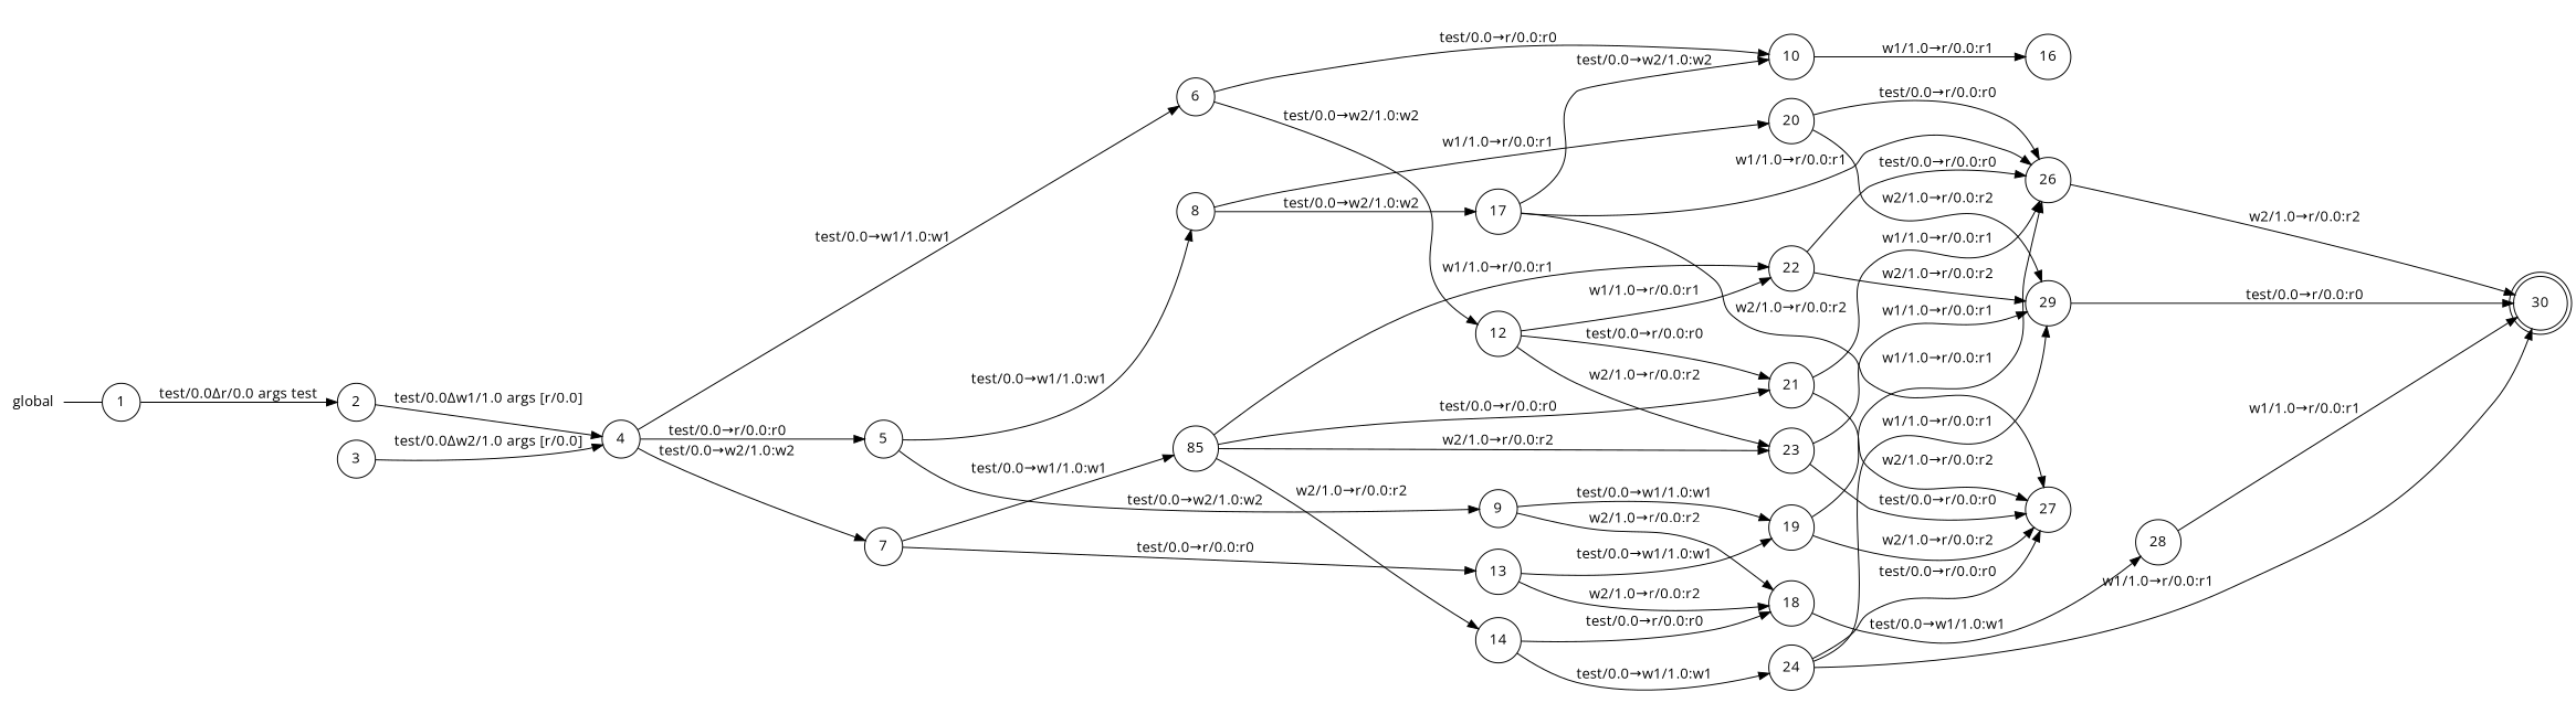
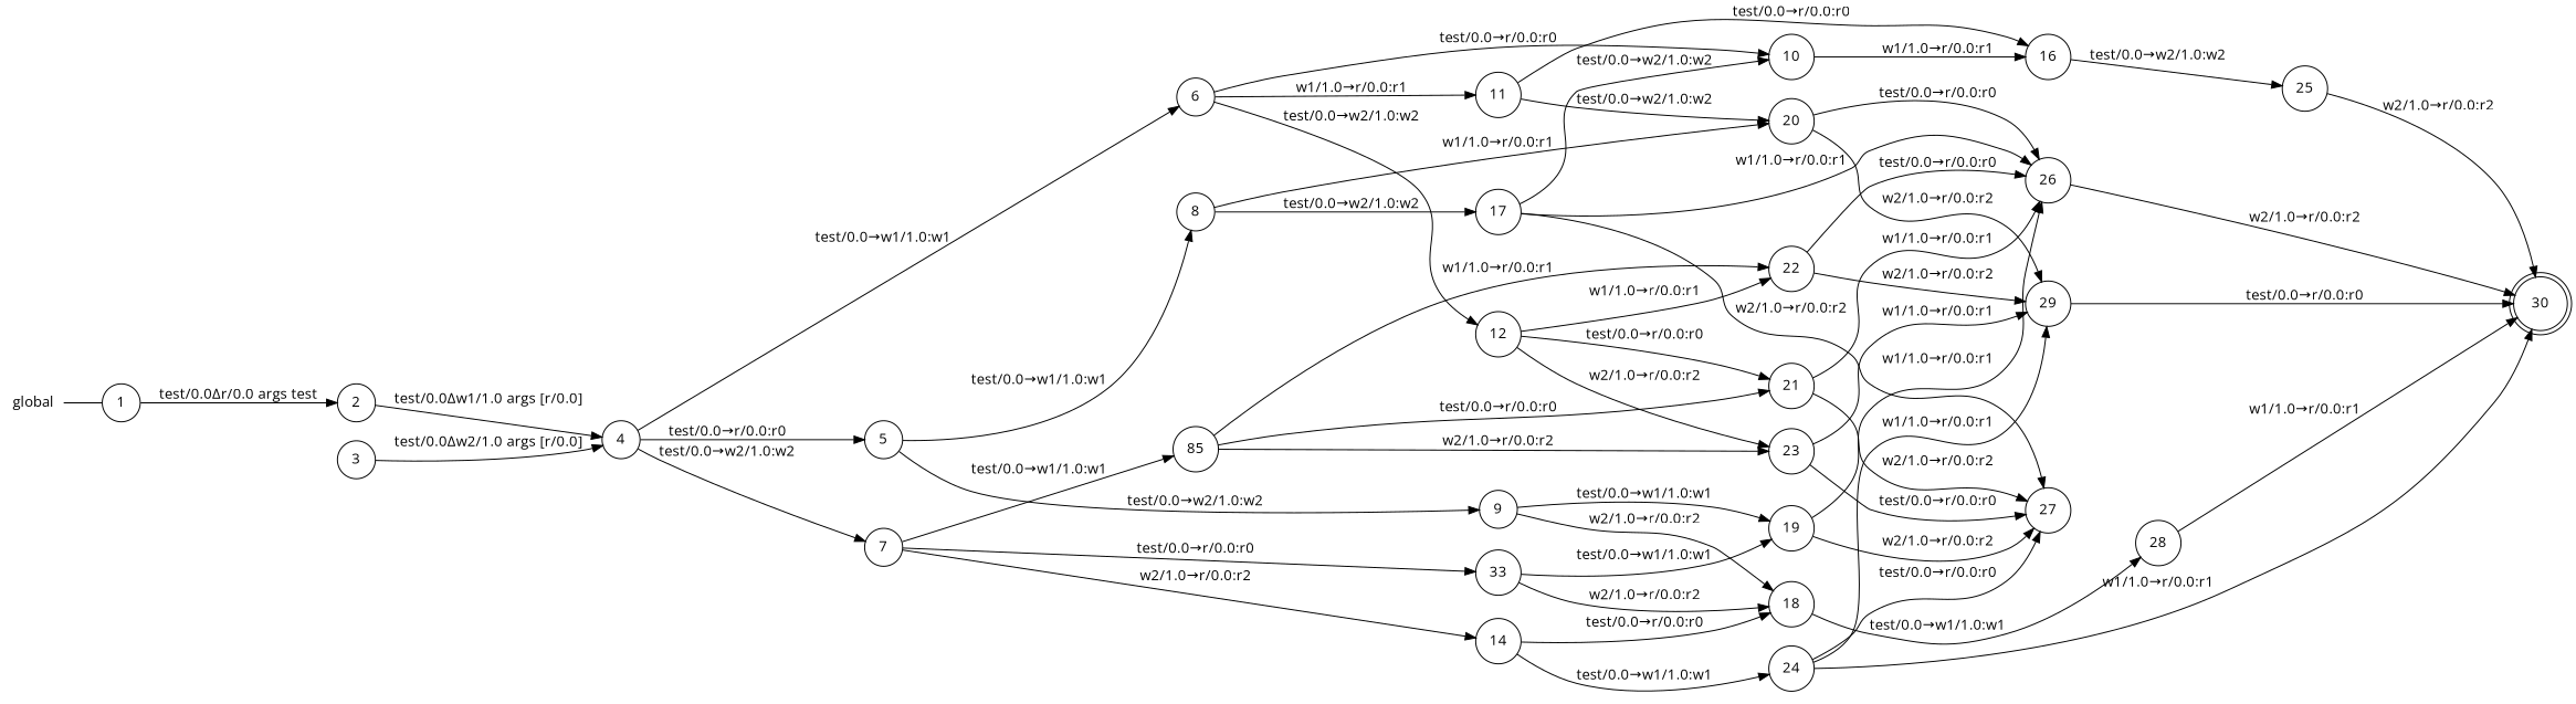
  digraph {
    fontname="Open Sans"
    rankdir=LR
    node [fontname="Open Sans" shape=circle]
    edge [fontname="Open Sans"]
    n1 [label=global shape=plaintext]
    n2 [label=1]
    n3 [label=2]
    n4 [label=20]
    n5 [label=29]
    n6 [label=26]
    n7 [label=30 shape=doublecircle]
    n8 [label=27]
    n9 [label=23]
+   n10 [label=25]
    n11 [label=5]
    n12 [label=9]
    n13 [label=8]
    n14 [label=19]
    n15 [label=18]
    n16 [label=17]
    n17 [label=28]
    n18 [label=85]
    n19 [label=22]
    n20 [label=21]
    n21 [label=12]
+   n22 [label=11]
    n23 [label=16]
    n24 [label=10]
    n25 [label=14]
    n26 [label=24]
    n27 [label=6]
-   n28 [label=13]
+   n28 [label=33]
    n29 [label=4]
    n30 [label=3]
    n31 [label=7]
    n1 -> n2 [arrowhead=none]
    n2 -> n3 [label="test/0.0Δr/0.0 args test"]
    n3 -> n29 [label="test/0.0Δw1/1.0 args [r/0.0]"]
    n4 -> n5 [label="w2/1.0→r/0.0:r2"]
    n4 -> n6 [label="test/0.0→r/0.0:r0"]
    n5 -> n7 [label="test/0.0→r/0.0:r0"]
    n6 -> n7 [label="w2/1.0→r/0.0:r2"]
    n9 -> n5 [label="w1/1.0→r/0.0:r1"]
    n9 -> n8 [label="test/0.0→r/0.0:r0"]
+   n10 -> n7 [label="w2/1.0→r/0.0:r2"]
    n11 -> n12 [label="test/0.0→w2/1.0:w2"]
    n11 -> n13 [label="test/0.0→w1/1.0:w1"]
    n12 -> n14 [label="test/0.0→w1/1.0:w1"]
    n12 -> n15 [label="w2/1.0→r/0.0:r2"]
    n13 -> n4 [label="w1/1.0→r/0.0:r1"]
    n13 -> n16 [label="test/0.0→w2/1.0:w2"]
    n14 -> n6 [label="w1/1.0→r/0.0:r1"]
    n14 -> n8 [label="w2/1.0→r/0.0:r2"]
    n15 -> n17 [label="test/0.0→w1/1.0:w1"]
    n16 -> n6 [label="w1/1.0→r/0.0:r1"]
    n16 -> n8 [label="w2/1.0→r/0.0:r2"]
    n16 -> n24 [label="test/0.0→w2/1.0:w2"]
    n17 -> n7 [label="w1/1.0→r/0.0:r1"]
    n18 -> n9 [label="w2/1.0→r/0.0:r2"]
    n18 -> n19 [label="w1/1.0→r/0.0:r1"]
    n18 -> n20 [label="test/0.0→r/0.0:r0"]
    n19 -> n5 [label="w2/1.0→r/0.0:r2"]
    n19 -> n6 [label="test/0.0→r/0.0:r0"]
    n20 -> n6 [label="w1/1.0→r/0.0:r1"]
    n20 -> n8 [label="w2/1.0→r/0.0:r2"]
    n21 -> n9 [label="w2/1.0→r/0.0:r2"]
    n21 -> n19 [label="w1/1.0→r/0.0:r1"]
    n21 -> n20 [label="test/0.0→r/0.0:r0"]
+   n22 -> n4 [label="test/0.0→w2/1.0:w2"]
+   n22 -> n23 [label="test/0.0→r/0.0:r0"]
+   n23 -> n10 [label="test/0.0→w2/1.0:w2"]
    n24 -> n23 [label="w1/1.0→r/0.0:r1"]
    n25 -> n15 [label="test/0.0→r/0.0:r0"]
    n25 -> n26 [label="test/0.0→w1/1.0:w1"]
    n26 -> n5 [label="w1/1.0→r/0.0:r1"]
    n26 -> n7 [label="w1/1.0→r/0.0:r1"]
    n26 -> n8 [label="test/0.0→r/0.0:r0"]
    n27 -> n21 [label="test/0.0→w2/1.0:w2"]
+   n27 -> n22 [label="w1/1.0→r/0.0:r1"]
    n27 -> n24 [label="test/0.0→r/0.0:r0"]
    n28 -> n14 [label="test/0.0→w1/1.0:w1"]
    n28 -> n15 [label="w2/1.0→r/0.0:r2"]
    n29 -> n11 [label="test/0.0→r/0.0:r0"]
    n29 -> n27 [label="test/0.0→w1/1.0:w1"]
    n29 -> n31 [label="test/0.0→w2/1.0:w2"]
    n30 -> n29 [label="test/0.0Δw2/1.0 args [r/0.0]"]
    n31 -> n18 [label="test/0.0→w1/1.0:w1"]
-   n18 -> n25 [label="w2/1.0→r/0.0:r2"]
+   n31 -> n25 [label="w2/1.0→r/0.0:r2"]
    n31 -> n28 [label="test/0.0→r/0.0:r0"]
  }
